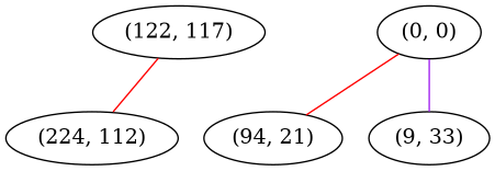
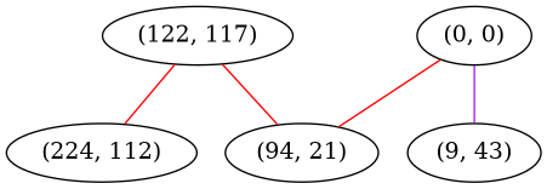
  graph {
    edge [color=red weight=1]
    "(122, 117)"
    "(94, 21)"
    "(224, 112)"
    "(0, 0)"
-   "(9, 33)"
+   "(9, 33)" [label="(9, 43)"]
+   "(122, 117)" -- "(94, 21)"
    "(122, 117)" -- "(224, 112)"
    "(0, 0)" -- "(94, 21)"
    "(0, 0)" -- "(9, 33)" [color=purple weight=4]
  }
